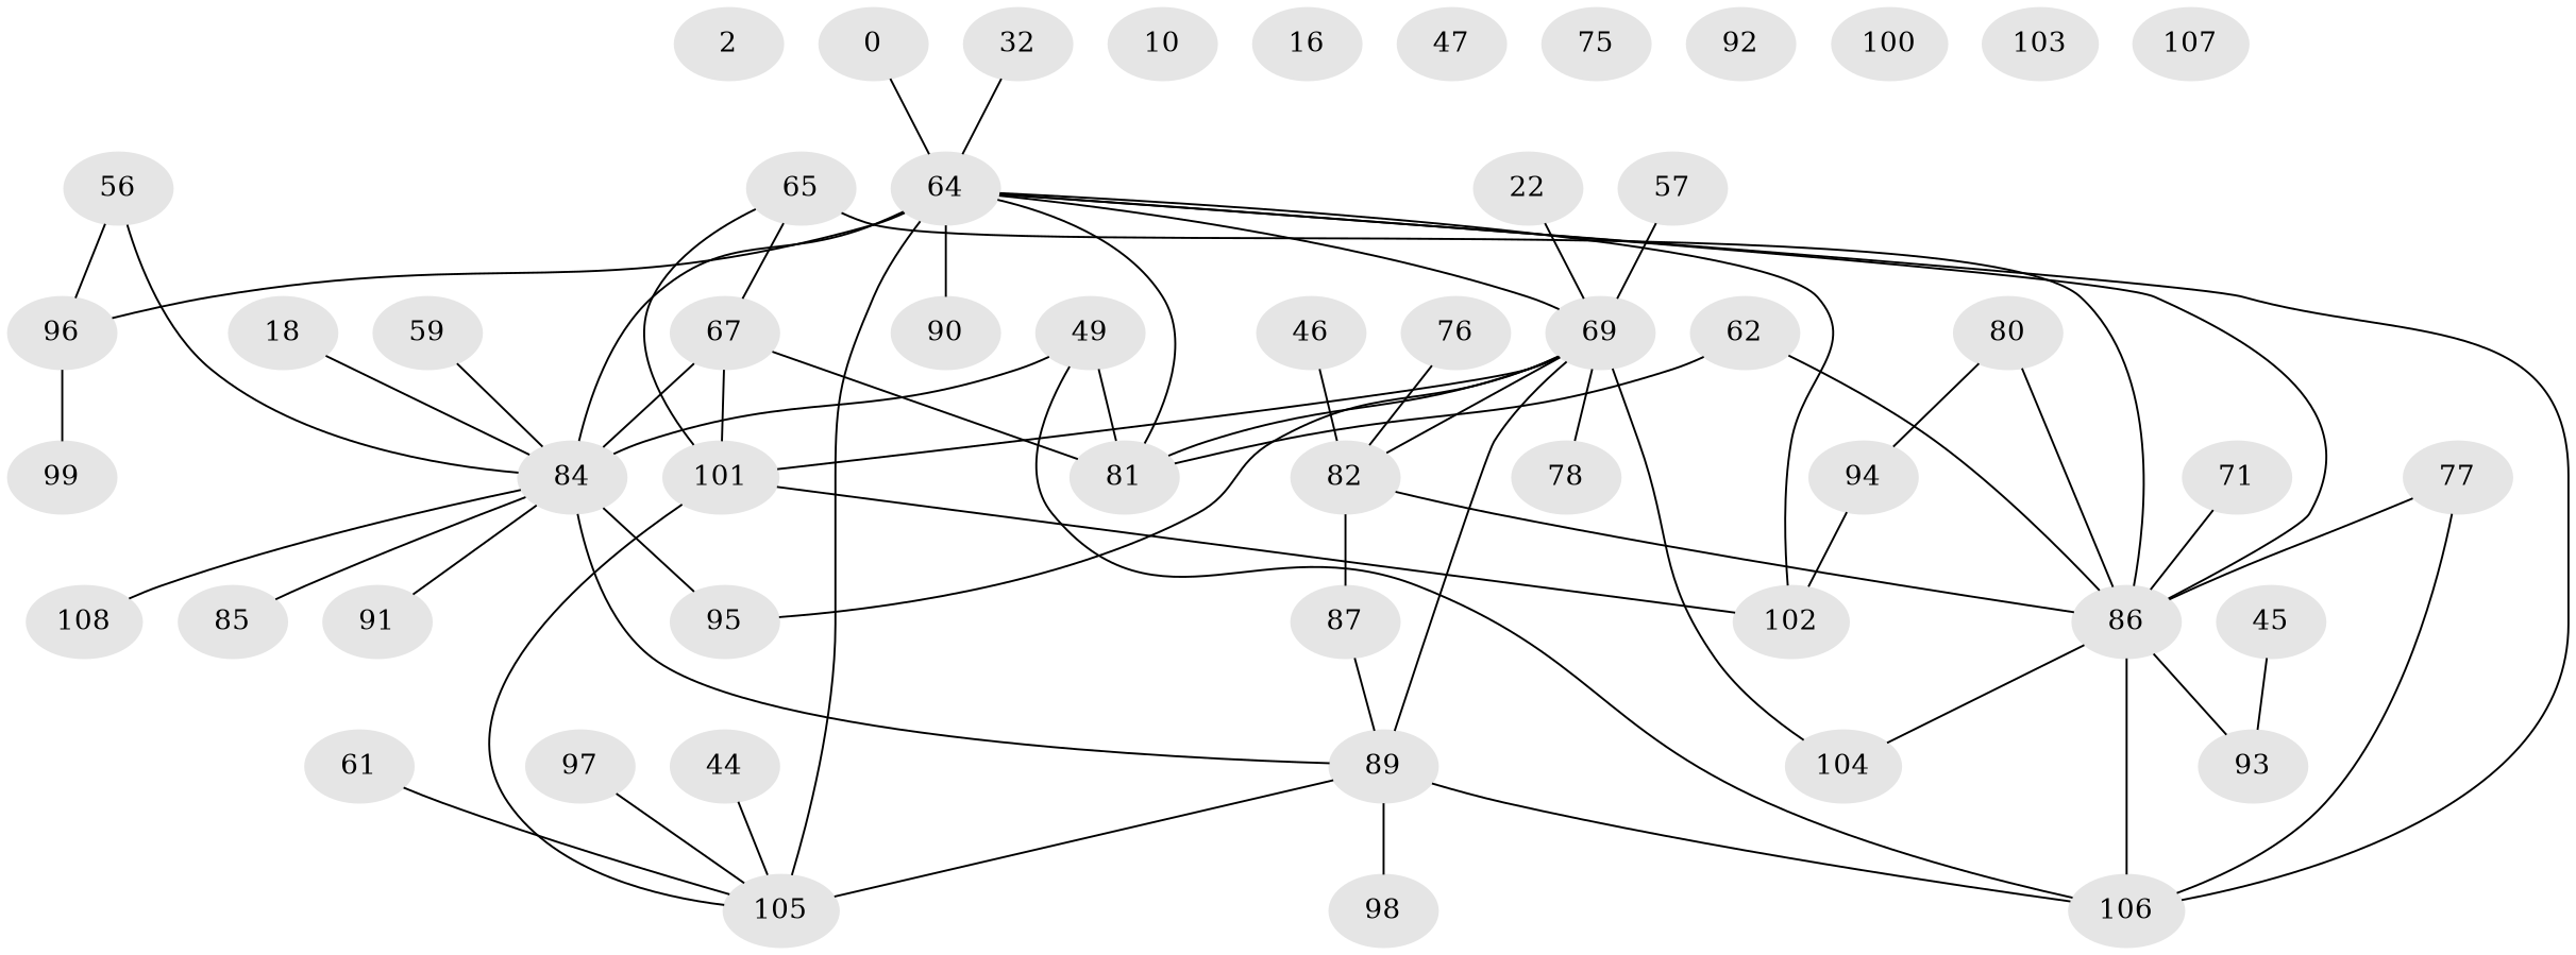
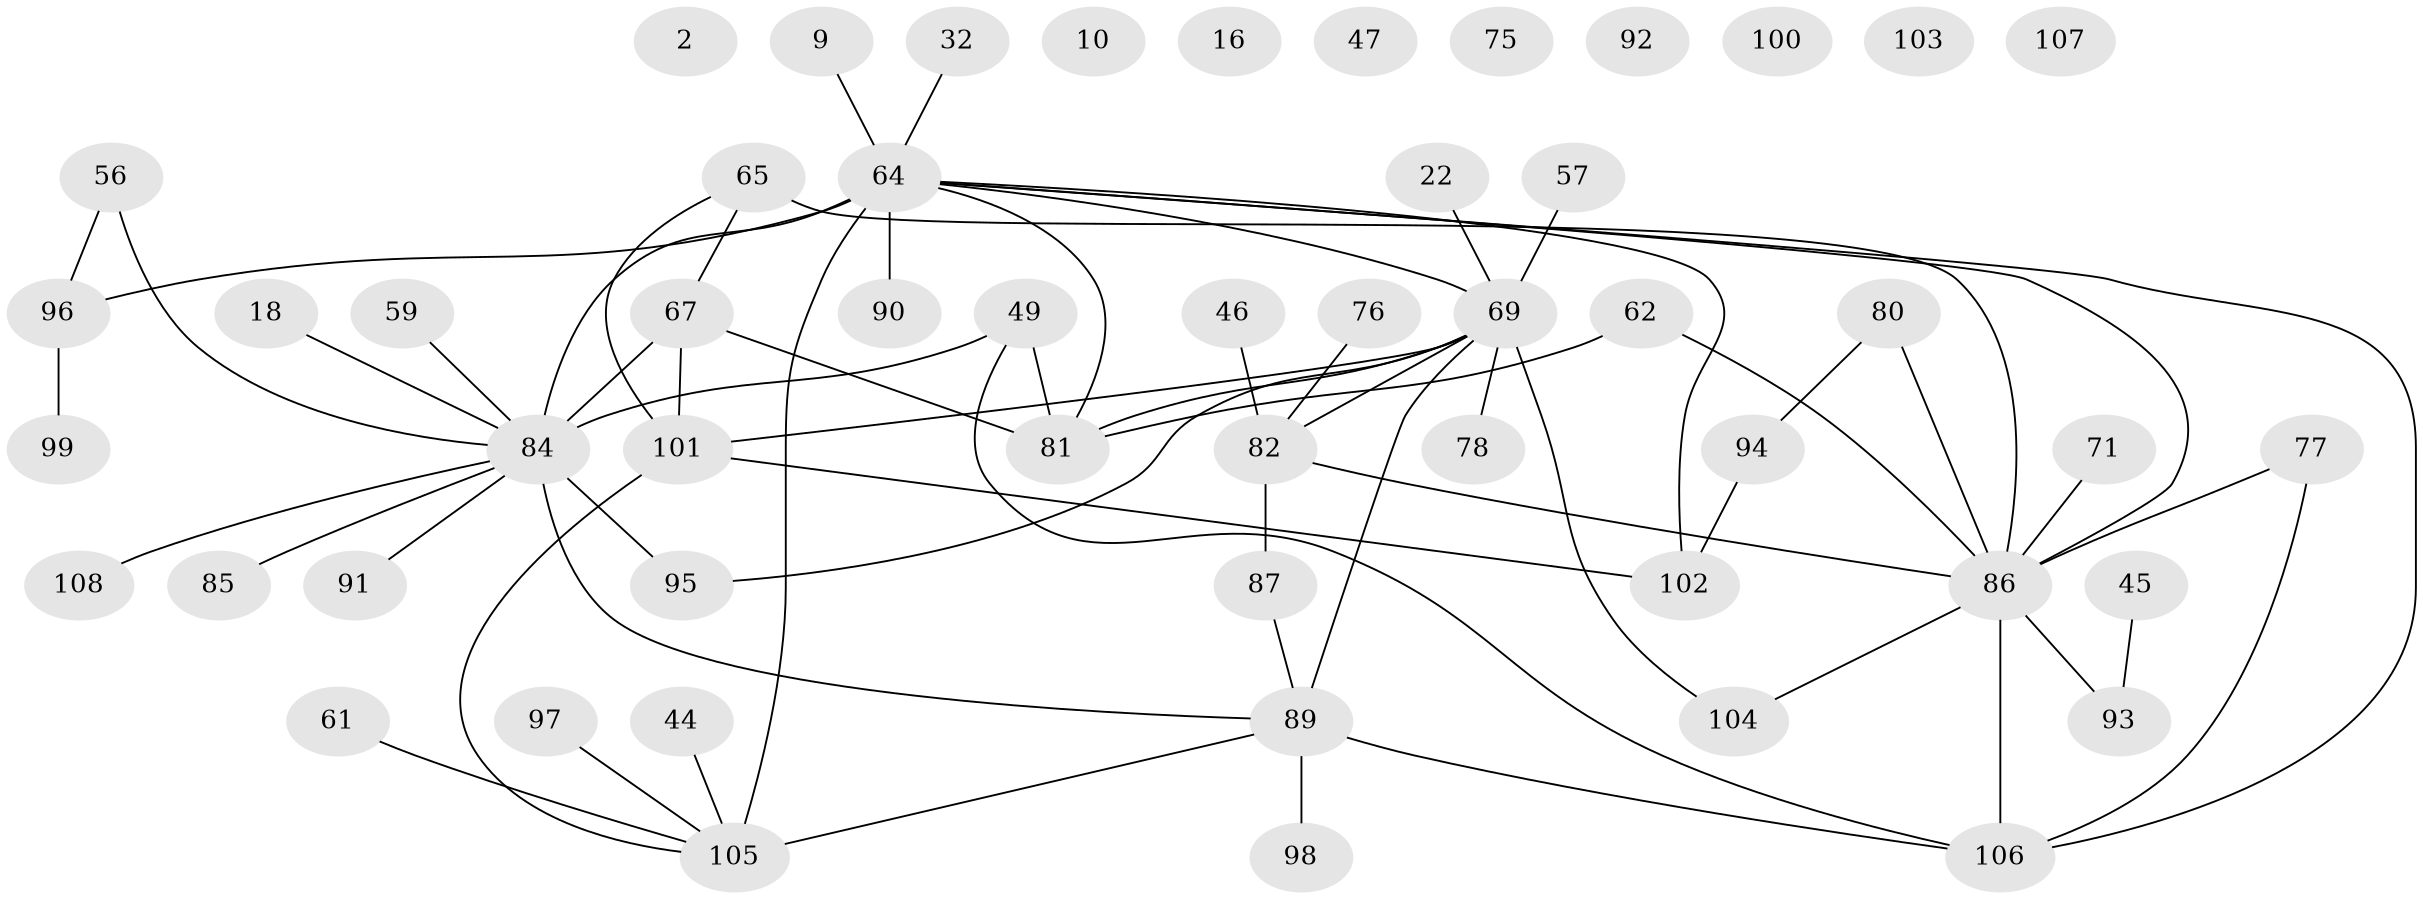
  graph {
    node [color=gray90 style=filled]
    2
    64 [super="+36+51+55+53"]
    84 [super="+26+52+68"]
    69 [super="+13+43+40"]
    105 [super="+63"]
    86 [super="+35+74+79"]
    81 [super="+12"]
    106 [super="+66"]
    96
    90
    102
-   9 [label=0]
+   9
    10
    16
    18 [super="+11"]
    89
    95 [super="+73"]
    85 [super="+21"]
    91
    108
    82 [super="+31+39"]
    101 [super="+88+72"]
    78
    104 [super="+70"]
    22
    32
    44
    93
    45
    87 [super="+37"]
    46
    47
    49 [super="+28+15"]
    56
    99
    57 [super="+34"]
    59
    61
    62
    65 [super="+30"]
    67 [super="+50"]
    98
    71
    75
    76 [super="+42"]
    77 [super="+25"]
    80 [super="+23"]
    94
    92
    97
    100
    103
    107 [super="+29"]
    64 -- 84 [weight=3]
    64 -- 69 [weight=2]
    64 -- 105 [weight=3]
    64 -- 86
    64 -- 81 [weight=2]
    64 -- 106 [weight=2]
    64 -- 96 [weight=3]
    64 -- 90 [weight=2]
    64 -- 102
    84 -- 89
    84 -- 95
    84 -- 85
    84 -- 91
    84 -- 108
    69 -- 81
    69 -- 89
    69 -- 95 [weight=2]
    69 -- 82 [weight=2]
    69 -- 101 [weight=2]
    69 -- 78 [weight=2]
    69 -- 104
    86 -- 106
    86 -- 104
    86 -- 93
    96 -- 99
    9 -- 64
    18 -- 84
    89 -- 105
    89 -- 106 [weight=2]
    89 -- 98
    82 -- 86
    82 -- 87
    101 -- 105
    101 -- 102 [weight=2]
    22 -- 69
    32 -- 64
    44 -- 105
    45 -- 93
    87 -- 89
    46 -- 82
    49 -- 84
    49 -- 81
    49 -- 106
    56 -- 84
    56 -- 96
    57 -- 69
    59 -- 84
    61 -- 105
    62 -- 86
    62 -- 81
    65 -- 86 [weight=3]
    65 -- 101
    65 -- 67
    67 -- 84 [weight=2]
    67 -- 81 [weight=2]
    67 -- 101
    71 -- 86
    76 -- 82 [weight=2]
    77 -- 86
    77 -- 106
    80 -- 86
    80 -- 94
    94 -- 102
    97 -- 105
  }
